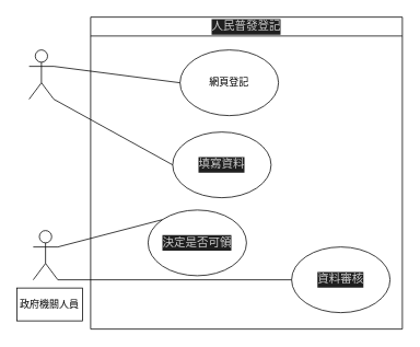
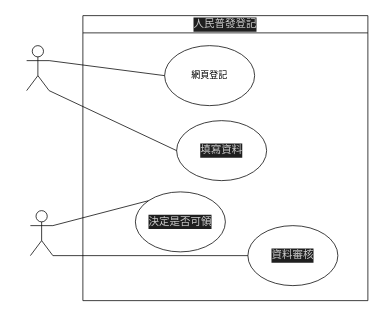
  <mxCell id="0" />
  <mxCell id="1" parent="0" />
  <mxCell id="2" value="&lt;div style=&quot;color: rgb(204, 204, 204); background-color: rgb(31, 31, 31); font-family: Consolas, &amp;quot;Courier New&amp;quot;, monospace; font-weight: normal; font-size: 14px; line-height: 19px;&quot;&gt;人民普發登記&lt;/div&gt;" style="swimlane;whiteSpace=wrap;html=1;" parent="1" vertex="1"><mxGeometry x="110" y="20" width="380" height="380" as="geometry" /></mxCell>
  <mxCell id="3" value="網頁登記" style="ellipse;whiteSpace=wrap;html=1;" parent="2" vertex="1"><mxGeometry x="109" y="40" width="120" height="80" as="geometry" /></mxCell>
- <mxCell id="4" value="&lt;div style=&quot;color: rgb(204, 204, 204); background-color: rgb(31, 31, 31); font-family: Consolas, &amp;quot;Courier New&amp;quot;, monospace; font-size: 14px; line-height: 19px;&quot;&gt;填寫資料&lt;/div&gt;" style="ellipse;whiteSpace=wrap;html=1;" parent="2" vertex="1"><mxGeometry x="100" y="140" width="120" height="80" as="geometry" /></mxCell>
+ <mxCell id="4" value="&lt;div style=&quot;color: rgb(204, 204, 204); background-color: rgb(31, 31, 31); font-family: Consolas, &amp;quot;Courier New&amp;quot;, monospace; font-size: 14px; line-height: 19px;&quot;&gt;填寫資料&lt;/div&gt;" style="ellipse;whiteSpace=wrap;html=1;" parent="2" vertex="1"><mxGeometry x="125" y="140" width="120" height="80" as="geometry" /></mxCell>
  <mxCell id="5" value="&lt;div style=&quot;color: rgb(204, 204, 204); background-color: rgb(31, 31, 31); font-family: Consolas, &amp;quot;Courier New&amp;quot;, monospace; font-size: 14px; line-height: 19px;&quot;&gt;&lt;div style=&quot;line-height: 19px;&quot;&gt;決定是否可領&lt;/div&gt;&lt;/div&gt;" style="ellipse;whiteSpace=wrap;html=1;" parent="2" vertex="1"><mxGeometry x="70" y="235" width="120" height="80" as="geometry" /></mxCell>
- <mxCell id="6" value="&lt;div style=&quot;color: rgb(204, 204, 204); background-color: rgb(31, 31, 31); font-family: Consolas, &amp;quot;Courier New&amp;quot;, monospace; font-size: 14px; line-height: 19px;&quot;&gt;&lt;div style=&quot;line-height: 19px;&quot;&gt;資料審核&lt;/div&gt;&lt;/div&gt;" style="ellipse;whiteSpace=wrap;html=1;" parent="2" vertex="1"><mxGeometry x="245" y="280" width="120" height="80" as="geometry" /></mxCell>
+ <mxCell id="6" value="&lt;div style=&quot;color: rgb(204, 204, 204); background-color: rgb(31, 31, 31); font-family: Consolas, &amp;quot;Courier New&amp;quot;, monospace; font-size: 14px; line-height: 19px;&quot;&gt;&lt;div style=&quot;line-height: 19px;&quot;&gt;資料審核&lt;/div&gt;&lt;/div&gt;" style="ellipse;whiteSpace=wrap;html=1;" parent="2" vertex="1"><mxGeometry x="220" y="280" width="120" height="80" as="geometry" /></mxCell>
  <mxCell id="7" style="edgeStyle=none;html=1;exitX=1;exitY=0.333;exitDx=0;exitDy=0;exitPerimeter=0;entryX=0;entryY=0.5;entryDx=0;entryDy=0;endArrow=none;endFill=0;" parent="1" source="9" target="3" edge="1"><mxGeometry relative="1" as="geometry" /></mxCell>
  <mxCell id="8" style="edgeStyle=none;html=1;exitX=1;exitY=1;exitDx=0;exitDy=0;exitPerimeter=0;entryX=0;entryY=0.5;entryDx=0;entryDy=0;endArrow=none;endFill=0;" parent="1" source="9" target="4" edge="1"><mxGeometry relative="1" as="geometry" /></mxCell>
  <mxCell id="9" value="Actor" style="shape=umlActor;verticalLabelPosition=bottom;verticalAlign=top;html=1;outlineConnect=0;textOpacity=0;" parent="1" vertex="1"><mxGeometry x="35" y="60" width="30" height="60" as="geometry" /></mxCell>
  <mxCell id="10" style="edgeStyle=none;html=1;exitX=1;exitY=0.333;exitDx=0;exitDy=0;exitPerimeter=0;entryX=0;entryY=0;entryDx=0;entryDy=0;endArrow=none;endFill=0;" parent="1" source="12" target="5" edge="1"><mxGeometry relative="1" as="geometry" /></mxCell>
  <mxCell id="11" style="edgeStyle=none;html=1;exitX=1;exitY=1;exitDx=0;exitDy=0;exitPerimeter=0;entryX=0;entryY=0.5;entryDx=0;entryDy=0;endArrow=none;endFill=0;" parent="1" source="12" target="6" edge="1"><mxGeometry relative="1" as="geometry" /></mxCell>
  <mxCell id="12" value="Actor" style="shape=umlActor;verticalLabelPosition=bottom;verticalAlign=top;html=1;outlineConnect=0;textOpacity=0;" parent="1" vertex="1"><mxGeometry x="40" y="280" width="30" height="60" as="geometry" /></mxCell>
- <mxCell id="13" value="政府機關人員" style="rounded=0;whiteSpace=wrap;html=1;" parent="1" vertex="1"><mxGeometry x="20" y="350" width="80" height="40" as="geometry" /></mxCell>
